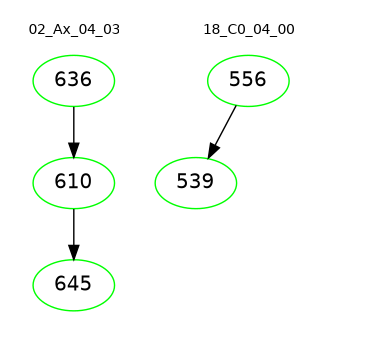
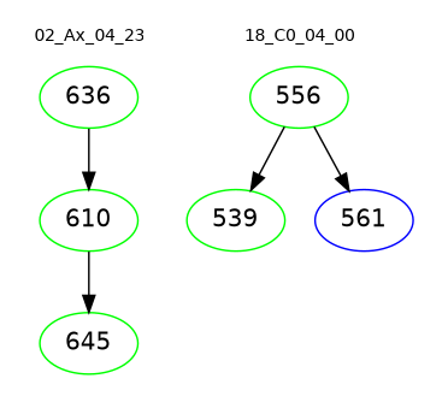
  digraph {
    fontname="DejaVu Sans"
    node [color=green fontname="DejaVu Sans"]
    edge [color=black fontname="DejaVu Sans"]
    n1 [label=610]
    n2 [label=636]
    n3 [label=645]
    n4 [label=556]
    n5 [label=539]
+   n6 [color=blue label=561]
    subgraph cluster_1 {
      color=white
      fontsize=10
-     label="02_Ax_04_03"
+     label="02_Ax_04_23"
      n1
      n2
      n3
    }
    subgraph cluster_2 {
      color=white
      fontsize=10
      label="18_C0_04_00"
      n4
      n5
+     n6
    }
    n1 -> n3
    n2 -> n1
    n4 -> n5
+   n4 -> n6
  }
